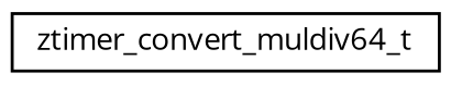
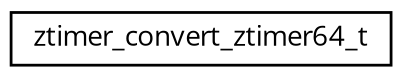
  digraph {
    rankdir=LR
    fontname="Open Sans"
-   n1 [color=black fillcolor=white fontname="Open Sans" fontsize=10 height=0.2 label=ztimer_convert_muldiv64_t shape=record style=filled width=0.4]
+   n1 [color=black fillcolor=white fontname="Open Sans" fontsize=10 height=0.2 label=ztimer_convert_ztimer64_t shape=record style=filled width=0.4]
  }
